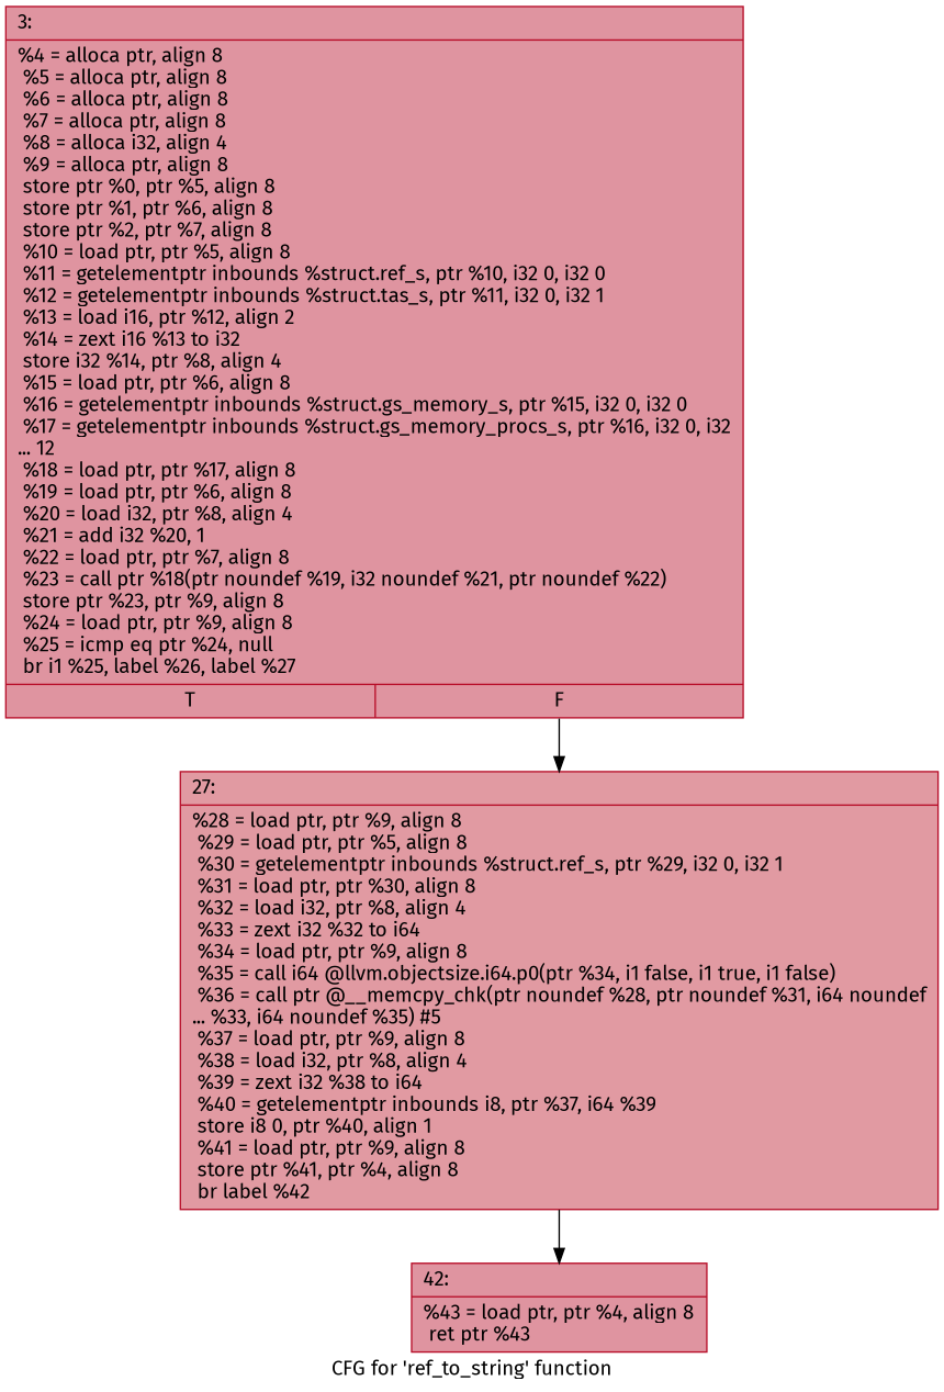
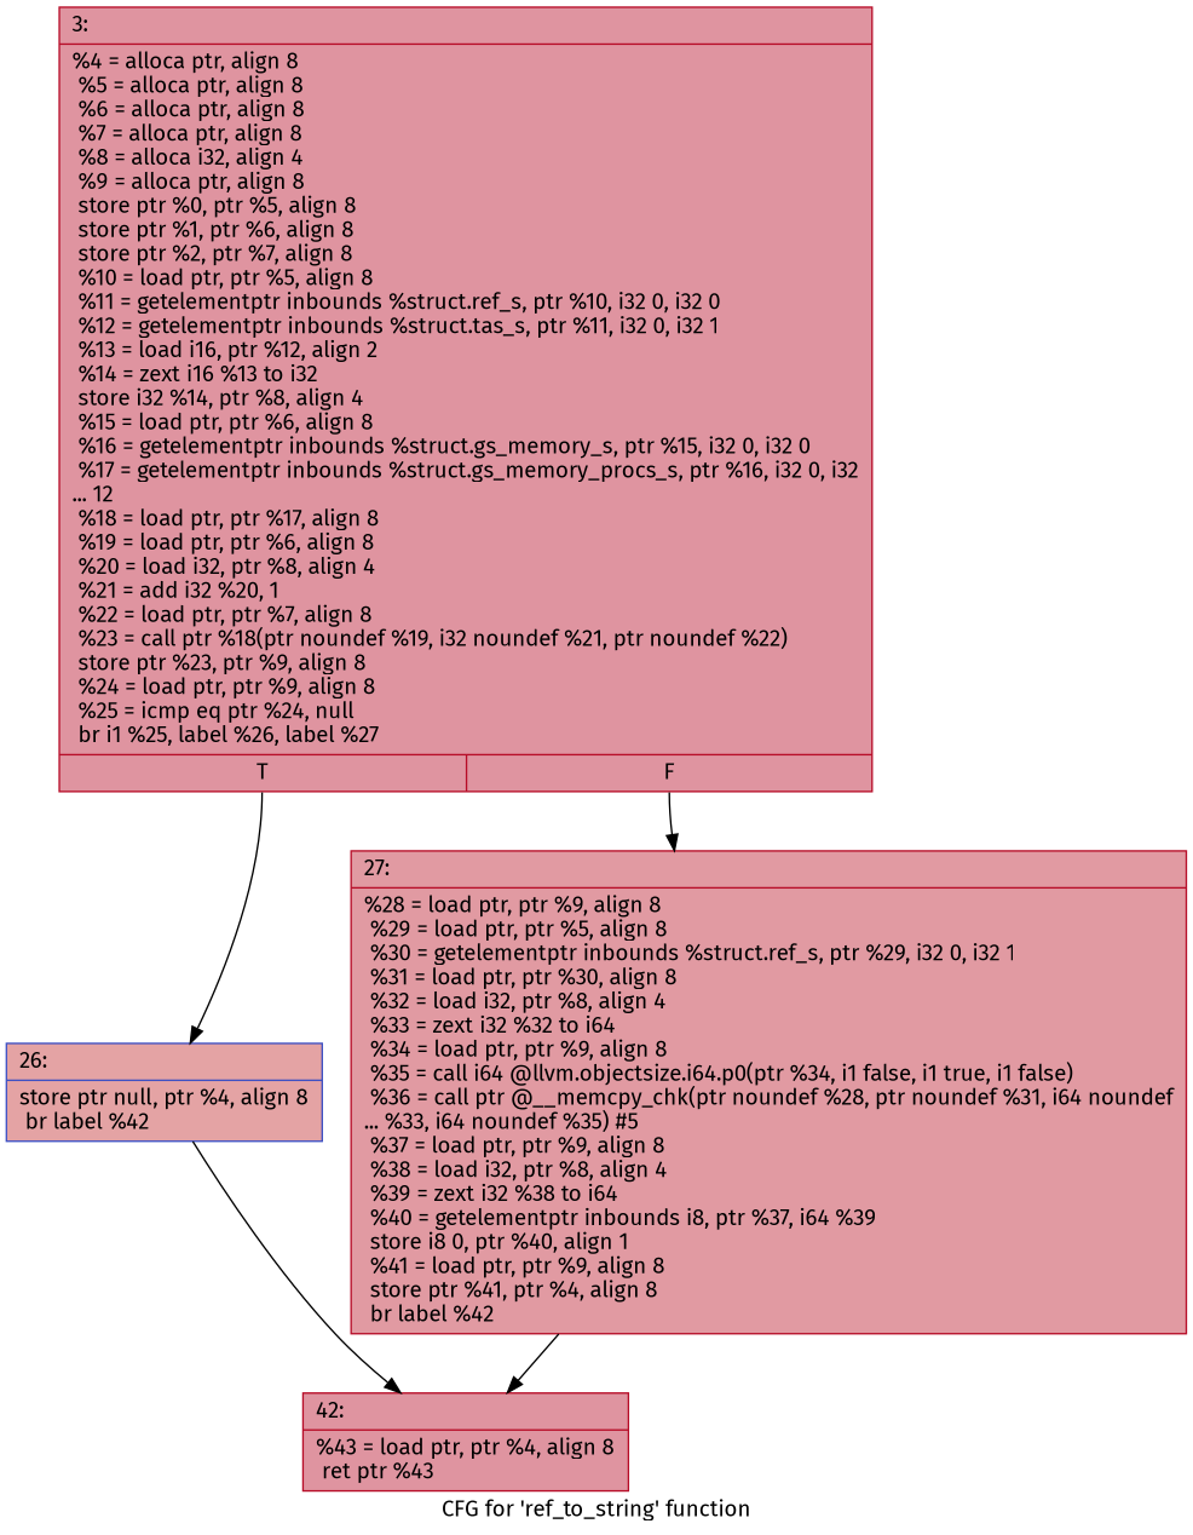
  digraph {
    label="CFG for 'ref_to_string' function"
    fontname="Fira Sans"
    node [color="#b70d28ff" fillcolor="#b70d2870" fontname="Fira Sans" shape=record style=filled]
    edge [fontname="Fira Sans"]
    n1 [label="{3:\l|  %4 = alloca ptr, align 8\l  %5 = alloca ptr, align 8\l  %6 = alloca ptr, align 8\l  %7 = alloca ptr, align 8\l  %8 = alloca i32, align 4\l  %9 = alloca ptr, align 8\l  store ptr %0, ptr %5, align 8\l  store ptr %1, ptr %6, align 8\l  store ptr %2, ptr %7, align 8\l  %10 = load ptr, ptr %5, align 8\l  %11 = getelementptr inbounds %struct.ref_s, ptr %10, i32 0, i32 0\l  %12 = getelementptr inbounds %struct.tas_s, ptr %11, i32 0, i32 1\l  %13 = load i16, ptr %12, align 2\l  %14 = zext i16 %13 to i32\l  store i32 %14, ptr %8, align 4\l  %15 = load ptr, ptr %6, align 8\l  %16 = getelementptr inbounds %struct.gs_memory_s, ptr %15, i32 0, i32 0\l  %17 = getelementptr inbounds %struct.gs_memory_procs_s, ptr %16, i32 0, i32\l... 12\l  %18 = load ptr, ptr %17, align 8\l  %19 = load ptr, ptr %6, align 8\l  %20 = load i32, ptr %8, align 4\l  %21 = add i32 %20, 1\l  %22 = load ptr, ptr %7, align 8\l  %23 = call ptr %18(ptr noundef %19, i32 noundef %21, ptr noundef %22)\l  store ptr %23, ptr %9, align 8\l  %24 = load ptr, ptr %9, align 8\l  %25 = icmp eq ptr %24, null\l  br i1 %25, label %26, label %27\l|{<s0>T|<s1>F}}"]
+   n2 [color="#3d50c3ff" fillcolor="#c32e3170" label="{26:\l|  store ptr null, ptr %4, align 8\l  br label %42\l}"]
    n3 [fillcolor="#bb1b2c70" label="{27:\l|  %28 = load ptr, ptr %9, align 8\l  %29 = load ptr, ptr %5, align 8\l  %30 = getelementptr inbounds %struct.ref_s, ptr %29, i32 0, i32 1\l  %31 = load ptr, ptr %30, align 8\l  %32 = load i32, ptr %8, align 4\l  %33 = zext i32 %32 to i64\l  %34 = load ptr, ptr %9, align 8\l  %35 = call i64 @llvm.objectsize.i64.p0(ptr %34, i1 false, i1 true, i1 false)\l  %36 = call ptr @__memcpy_chk(ptr noundef %28, ptr noundef %31, i64 noundef\l... %33, i64 noundef %35) #5\l  %37 = load ptr, ptr %9, align 8\l  %38 = load i32, ptr %8, align 4\l  %39 = zext i32 %38 to i64\l  %40 = getelementptr inbounds i8, ptr %37, i64 %39\l  store i8 0, ptr %40, align 1\l  %41 = load ptr, ptr %9, align 8\l  store ptr %41, ptr %4, align 8\l  br label %42\l}"]
    n4 [label="{42:\l|  %43 = load ptr, ptr %4, align 8\l  ret ptr %43\l}"]
+   n1 -> n2 [tailport=s0]
    n1 -> n3 [tailport=s1]
+   n2 -> n4
    n3 -> n4
  }
